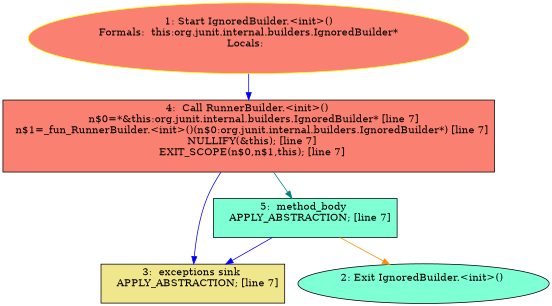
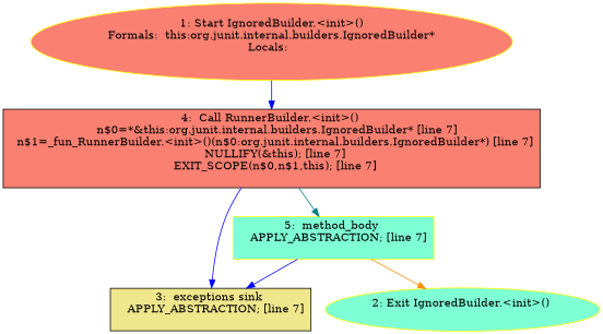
  digraph {
    node [fillcolor=salmon style=filled shape=box]
    edge [color=blue]
    n1 [color=yellow label="1: Start IgnoredBuilder.<init>()\nFormals:  this:org.junit.internal.builders.IgnoredBuilder*\nLocals:  \n  " shape=""]
    n2 [label="4:  Call RunnerBuilder.<init>() \n   n$0=*&this:org.junit.internal.builders.IgnoredBuilder* [line 7]\n  n$1=_fun_RunnerBuilder.<init>()(n$0:org.junit.internal.builders.IgnoredBuilder*) [line 7]\n  NULLIFY(&this); [line 7]\n  EXIT_SCOPE(n$0,n$1,this); [line 7]\n "]
    n3 [fillcolor=khaki label="3:  exceptions sink \n   APPLY_ABSTRACTION; [line 7]\n "]
-   n4 [fillcolor=aquamarine label="5:  method_body \n   APPLY_ABSTRACTION; [line 7]\n "]
-   n5 [color=black fillcolor=aquamarine label="2: Exit IgnoredBuilder.<init>() \n  " shape=""]
+   n4 [fillcolor=aquamarine label="5:  method_body \n   APPLY_ABSTRACTION; [line 7]\n " color=yellow]
+   n5 [color=yellow fillcolor=aquamarine label="2: Exit IgnoredBuilder.<init>() \n  " shape=""]
    n1 -> n2
    n2 -> n3
    n2 -> n4 [color=teal]
    n4 -> n3
    n4 -> n5 [color=darkorange]
  }
